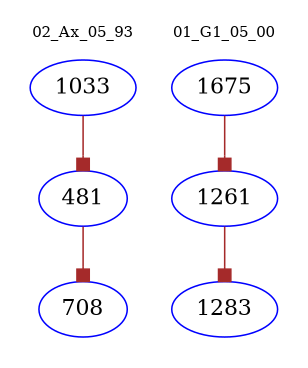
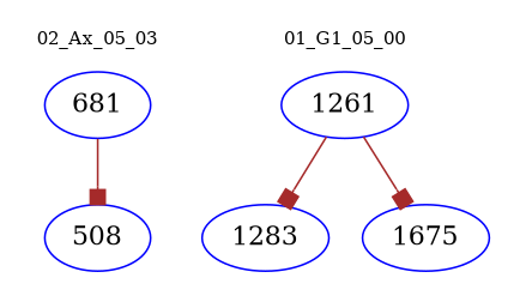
  digraph {
    node [color=blue]
    edge [arrowhead=box color=brown]
-   n1 [label=1033]
-   n2 [label=481]
-   n3 [label=708]
+   n2 [label=681]
+   n3 [label=508]
    n4 [label=1283]
    n5 [label=1261]
    n6 [label=1675]
    subgraph cluster_1 {
      color=white
      fontsize=10
-     label="02_Ax_05_93"
-     n1
+     label="02_Ax_05_03"
      n2
      n3
    }
    subgraph cluster_2 {
      color=white
      fontsize=10
      label="01_G1_05_00"
      n4
      n5
      n6
    }
-   n1 -> n2
    n2 -> n3
    n5 -> n4
-   n6 -> n5
+   n5 -> n6
  }
